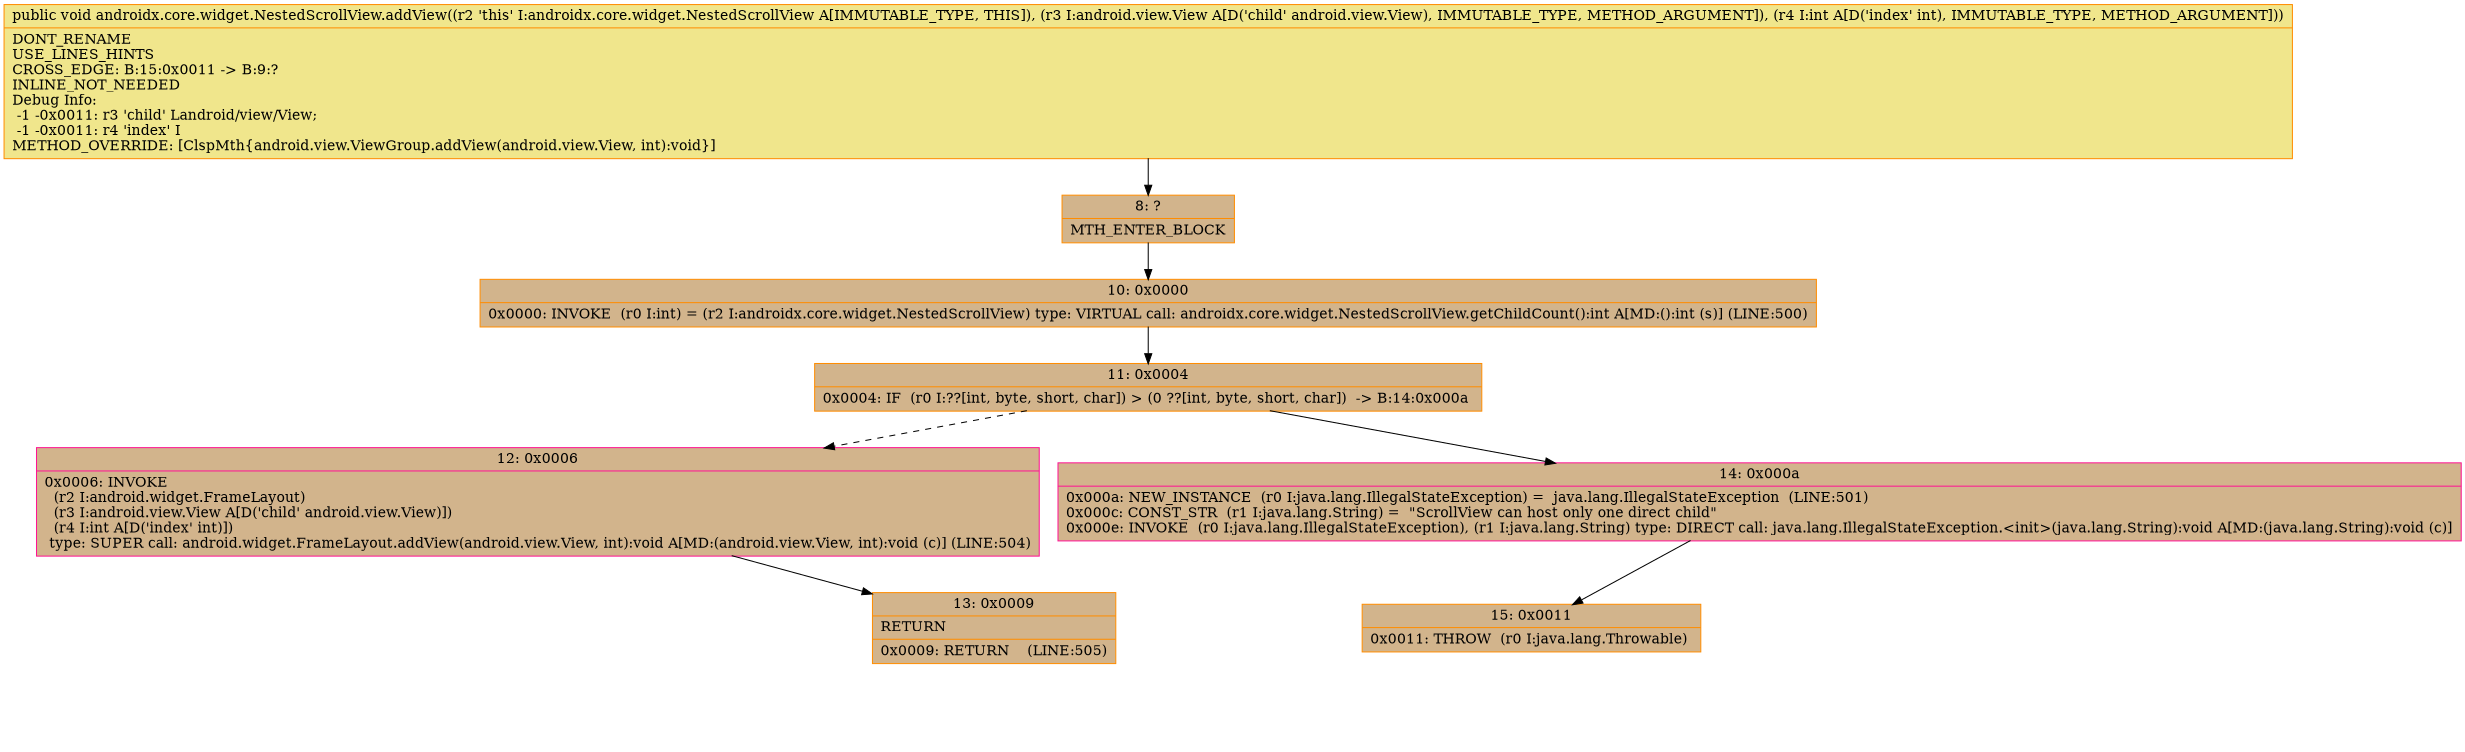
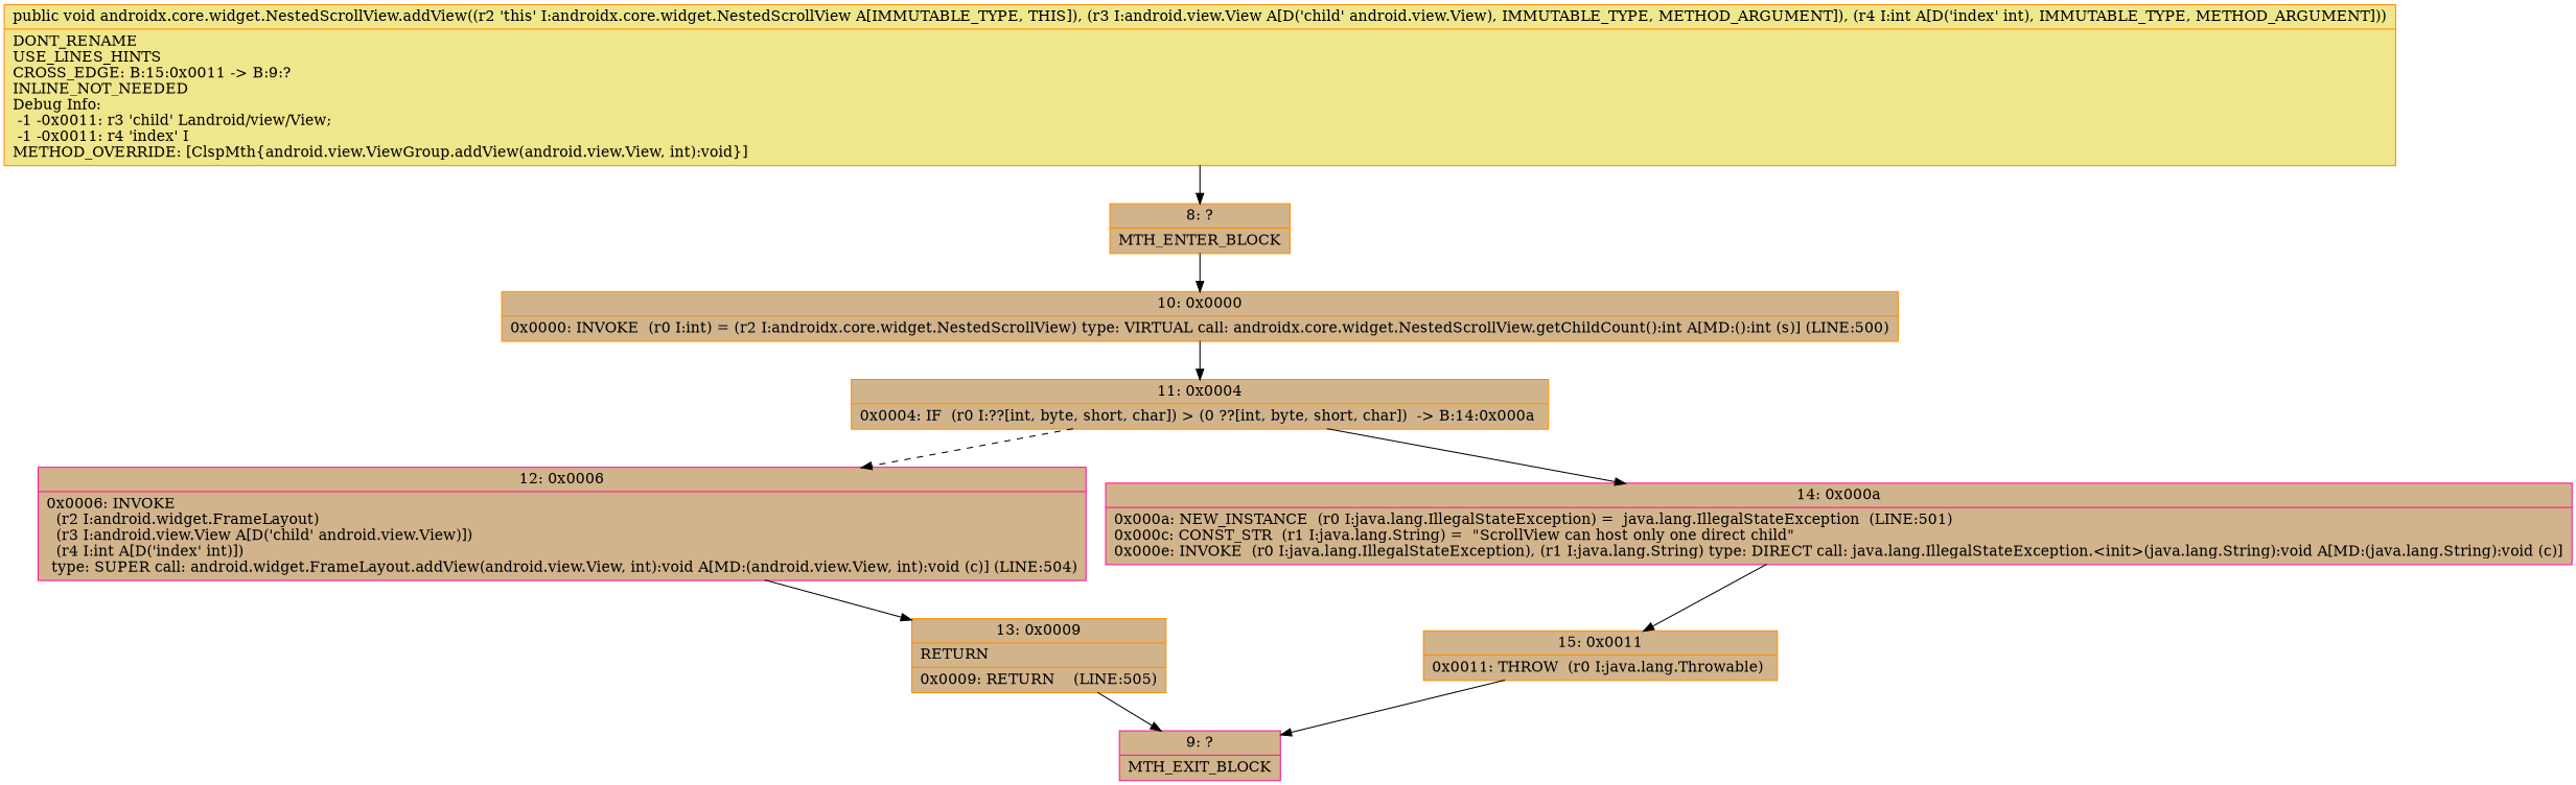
  digraph {
    node [color=darkorange fillcolor=tan shape=record style=filled]
    n1 [label="{8\:\ ?|MTH_ENTER_BLOCK\l}"]
    n2 [label="{10\:\ 0x0000|0x0000: INVOKE  (r0 I:int) = (r2 I:androidx.core.widget.NestedScrollView) type: VIRTUAL call: androidx.core.widget.NestedScrollView.getChildCount():int A[MD:():int (s)] (LINE:500)\l}"]
    n3 [label="{11\:\ 0x0004|0x0004: IF  (r0 I:??[int, byte, short, char]) \> (0 ??[int, byte, short, char])  \-\> B:14:0x000a \l}"]
    n4 [color=deeppink label="{12\:\ 0x0006|0x0006: INVOKE  \l  (r2 I:android.widget.FrameLayout)\l  (r3 I:android.view.View A[D('child' android.view.View)])\l  (r4 I:int A[D('index' int)])\l type: SUPER call: android.widget.FrameLayout.addView(android.view.View, int):void A[MD:(android.view.View, int):void (c)] (LINE:504)\l}"]
    n5 [color=deeppink label="{14\:\ 0x000a|0x000a: NEW_INSTANCE  (r0 I:java.lang.IllegalStateException) =  java.lang.IllegalStateException  (LINE:501)\l0x000c: CONST_STR  (r1 I:java.lang.String) =  \"ScrollView can host only one direct child\" \l0x000e: INVOKE  (r0 I:java.lang.IllegalStateException), (r1 I:java.lang.String) type: DIRECT call: java.lang.IllegalStateException.\<init\>(java.lang.String):void A[MD:(java.lang.String):void (c)]\l}"]
    n6 [label="{13\:\ 0x0009|RETURN\l|0x0009: RETURN    (LINE:505)\l}"]
    n7 [label="{15\:\ 0x0011|0x0011: THROW  (r0 I:java.lang.Throwable) \l}"]
+   n8 [color=deeppink label="{9\:\ ?|MTH_EXIT_BLOCK\l}"]
    n9 [fillcolor=khaki label="{public void androidx.core.widget.NestedScrollView.addView((r2 'this' I:androidx.core.widget.NestedScrollView A[IMMUTABLE_TYPE, THIS]), (r3 I:android.view.View A[D('child' android.view.View), IMMUTABLE_TYPE, METHOD_ARGUMENT]), (r4 I:int A[D('index' int), IMMUTABLE_TYPE, METHOD_ARGUMENT]))  | DONT_RENAME\lUSE_LINES_HINTS\lCROSS_EDGE: B:15:0x0011 \-\> B:9:?\lINLINE_NOT_NEEDED\lDebug Info:\l  \-1 \-0x0011: r3 'child' Landroid\/view\/View;\l  \-1 \-0x0011: r4 'index' I\lMETHOD_OVERRIDE: [ClspMth\{android.view.ViewGroup.addView(android.view.View, int):void\}]\l}"]
    n1 -> n2
    n2 -> n3
    n3 -> n4 [style=dashed]
    n3 -> n5
    n4 -> n6
    n5 -> n7
+   n6 -> n8
+   n7 -> n8
    n9 -> n1
  }
